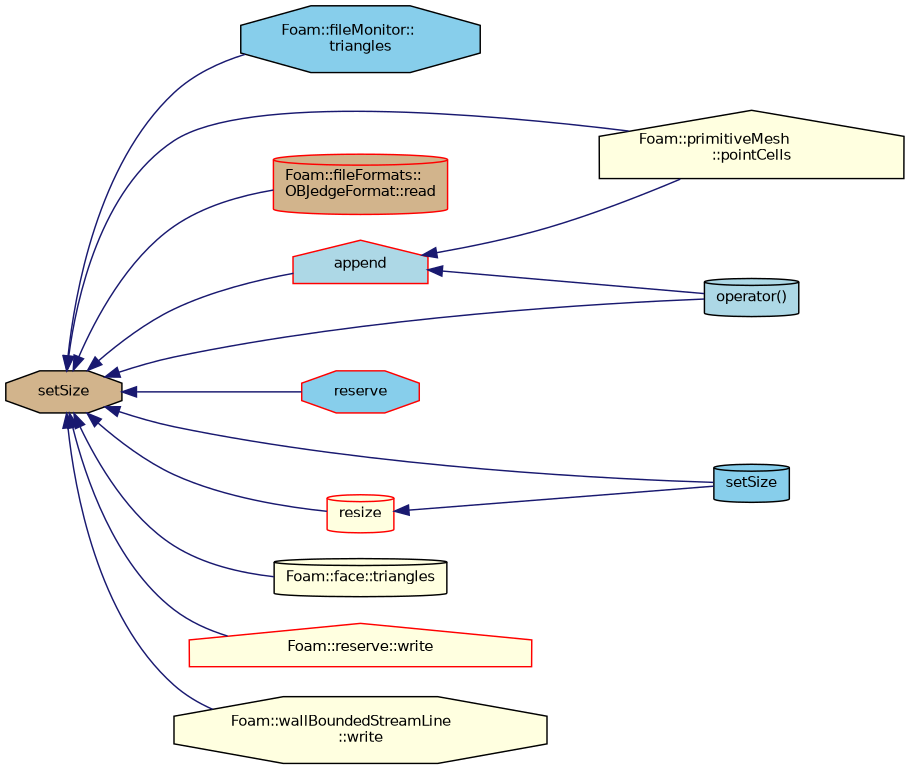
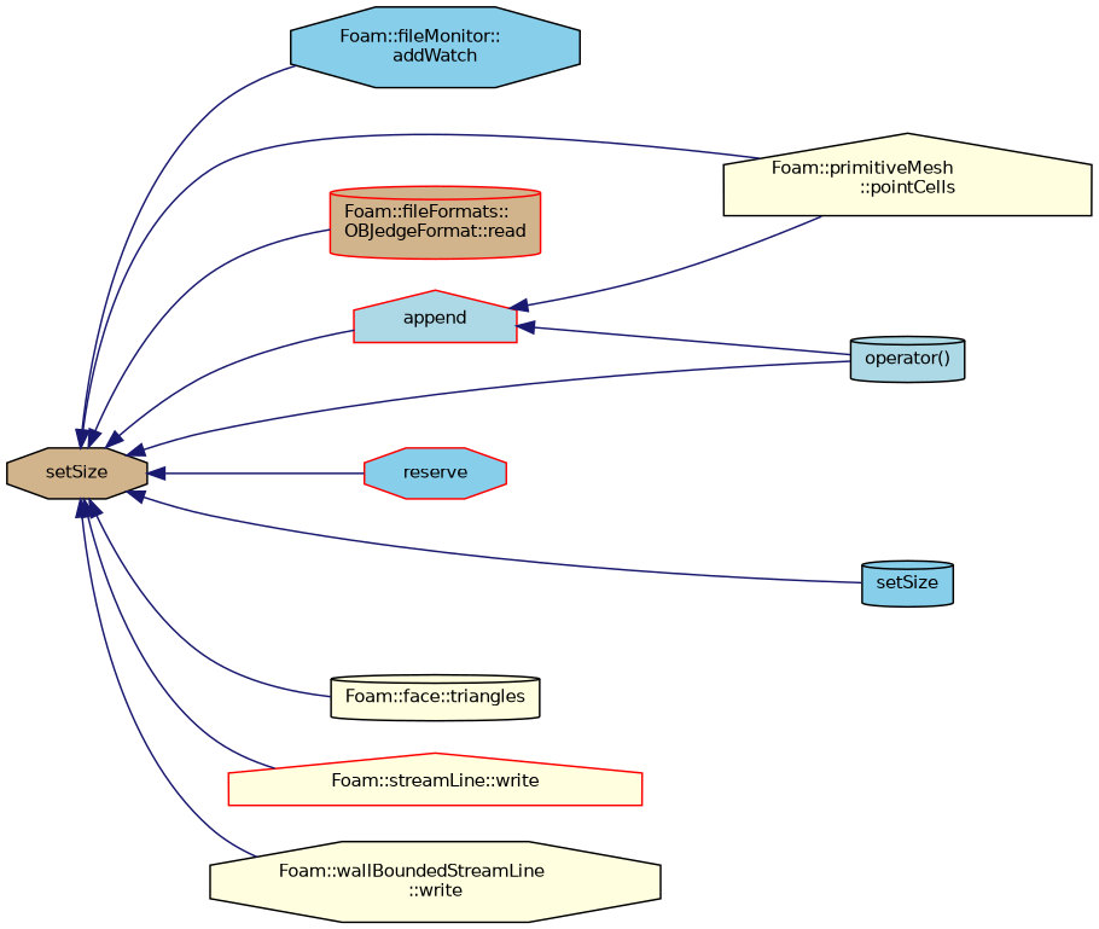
  digraph {
    fontname="DejaVu Sans"
    rankdir=LR
    node [color=black fillcolor=lightyellow fontname="DejaVu Sans" fontsize=10 shape=cylinder style=filled]
    edge [color=midnightblue dir=back fontname="DejaVu Sans" fontsize=10 labelfontname=Helvetica labelfontsize=10 style=solid]
    n1 [fillcolor=tan fontcolor=black height=0.2 label=setSize shape=octagon width=0.4]
-   n2 [fillcolor=skyblue height=0.2 label="Foam::fileMonitor::\ltriangles" shape=octagon width=0.4]
+   n2 [fillcolor=skyblue height=0.2 label="Foam::fileMonitor::\laddWatch" shape=octagon width=0.4]
    n3 [color=red fillcolor=lightblue height=0.2 label=append shape=house width=0.4]
    n4 [color=red fillcolor=tan height=0.2 label="Foam::fileFormats::\lOBJedgeFormat::read" width=0.4]
    n5 [height=0.2 label="Foam::primitiveMesh\l::pointCells" shape=house width=0.4]
    n6 [fillcolor=lightblue height=0.2 label="operator()" width=0.4]
    n7 [color=red fillcolor=skyblue height=0.2 label=reserve shape=octagon width=0.4]
-   n8 [color=red height=0.2 label=resize width=0.4]
    n9 [fillcolor=skyblue height=0.2 label=setSize width=0.4]
    n10 [height=0.2 label="Foam::face::triangles" width=0.4]
-   n11 [color=red height=0.2 label="Foam::reserve::write" shape=house width=0.4]
+   n11 [color=red height=0.2 label="Foam::streamLine::write" shape=house width=0.4]
    n12 [height=0.2 label="Foam::wallBoundedStreamLine\l::write" shape=octagon width=0.4]
    n1 -> n2
    n1 -> n3
    n1 -> n4
    n1 -> n5
    n1 -> n6
    n1 -> n7
-   n1 -> n8
    n1 -> n9
    n1 -> n10
    n1 -> n11
    n1 -> n12
    n3 -> n5
    n3 -> n6
-   n8 -> n9
  }
